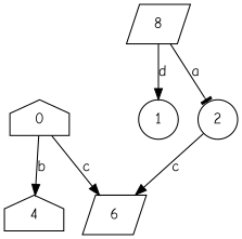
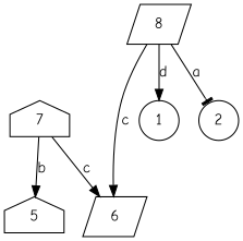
  strict digraph {
    fontname="Comic Neue"
    node [fontname="Comic Neue" shape=house]
    edge [arrowhead=normal fontname="Comic Neue"]
-   0
-   4
+   0 [label=7]
+   4 [label=5]
    6 [shape=parallelogram]
    1 [shape=circle]
    8 [shape=parallelogram]
    2 [shape=circle]
    0 -> 4 [label=b]
    0 -> 6 [label=c]
-   2 -> 6 [label=c]
+   8 -> 6 [label=c]
    8 -> 1 [label=d]
    8 -> 2 [arrowhead=tee label=a]
  }
